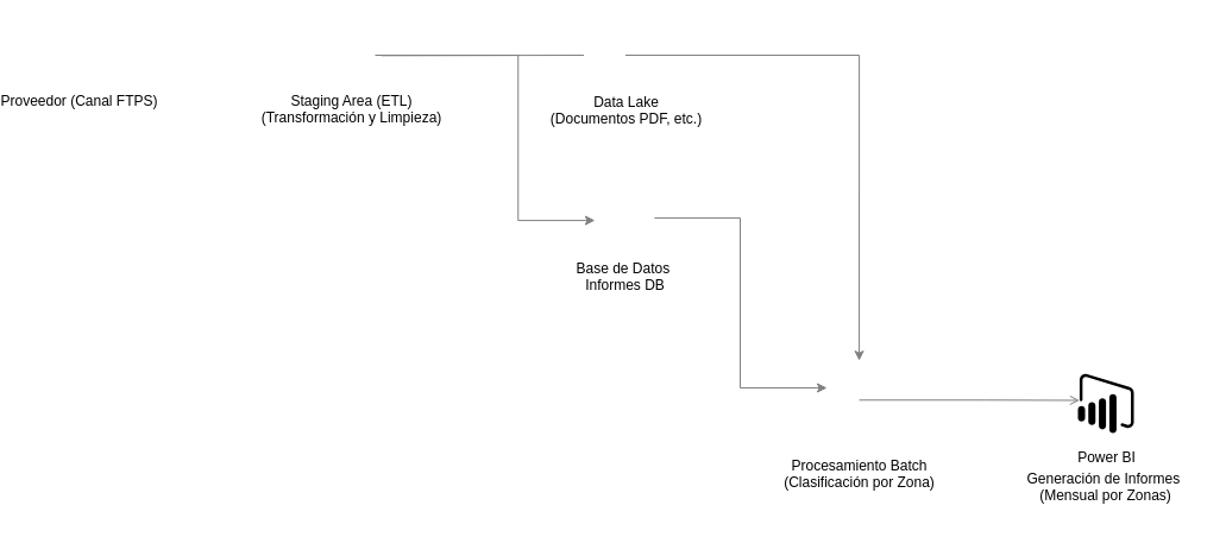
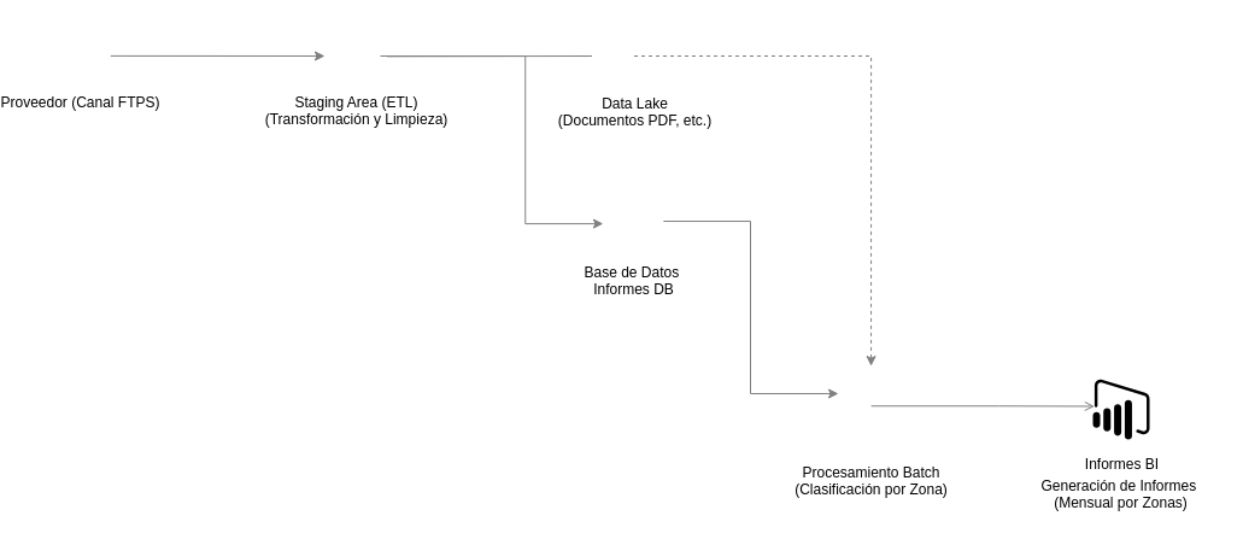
  <mxCell id="0" />
  <mxCell id="1" parent="0" />
+ <mxCell id="2" style="edgeStyle=elbowEdgeStyle;rounded=0;orthogonalLoop=1;jettySize=auto;elbow=vertical;html=1;strokeColor=#808080;entryX=-0.032;entryY=0.493;entryDx=0;entryDy=0;entryPerimeter=0;exitX=1.016;exitY=0.498;exitDx=0;exitDy=0;exitPerimeter=0;" edge="1" parent="1" source="7" target="8"><mxGeometry relative="1" as="geometry"><mxPoint x="630.5" y="-132.5" as="sourcePoint" /><mxPoint x="890.5" y="-132.5" as="targetPoint" /></mxGeometry></mxCell>
  <mxCell id="3" style="edgeStyle=elbowEdgeStyle;rounded=0;orthogonalLoop=1;jettySize=auto;html=1;strokeColor=#808080;entryX=-0.038;entryY=0.5;entryDx=0;entryDy=0;entryPerimeter=0;exitX=1.031;exitY=0.506;exitDx=0;exitDy=0;exitPerimeter=0;elbow=vertical;endArrow=none;" edge="1" parent="1" source="8" target="9"><mxGeometry relative="1" as="geometry" /></mxCell>
  <mxCell id="4" style="edgeStyle=elbowEdgeStyle;rounded=0;orthogonalLoop=1;jettySize=auto;html=1;strokeColor=#808080;entryX=-0.002;entryY=0.543;entryDx=0;entryDy=0;entryPerimeter=0;" edge="1" parent="1" target="10"><mxGeometry relative="1" as="geometry"><mxPoint x="295" y="46" as="sourcePoint" /><mxPoint x="510.05" y="122.35" as="targetPoint" /><Array as="points"><mxPoint x="415.25" y="61.5" /></Array></mxGeometry></mxCell>
  <mxCell id="5" style="edgeStyle=elbowEdgeStyle;rounded=0;orthogonalLoop=1;jettySize=auto;html=1;strokeColor=#808080;exitX=0.997;exitY=0.495;exitDx=0;exitDy=0;exitPerimeter=0;" edge="1" parent="1" source="10"><mxGeometry relative="1" as="geometry"><mxPoint x="675" y="326" as="targetPoint" /></mxGeometry></mxCell>
  <mxCell id="6" style="edgeStyle=elbowEdgeStyle;rounded=0;orthogonalLoop=1;jettySize=auto;html=1;strokeColor=#808080;entryX=0.03;entryY=0.45;entryDx=0;entryDy=0;entryPerimeter=0;endArrow=open;" edge="1" parent="1" source="11" target="12"><mxGeometry relative="1" as="geometry"><mxPoint x="659.5" y="347.5" as="targetPoint" /><mxPoint x="659.5" y="438.5" as="sourcePoint" /></mxGeometry></mxCell>
  <mxCell id="7" value="Proveedor (Canal FTPS)" style="aspect=fixed;html=1;perimeter=none;align=center;shadow=0;dashed=0;image;fontSize=12;image=https://cdn-icons-png.flaticon.com/512/4864/4864285.png;labelBackgroundColor=#ffffff;fillColor=#4D9900;" vertex="1" parent="1"><mxGeometry x="20.5" y="21" width="50" height="50" as="geometry" /></mxCell>
  <mxCell id="8" value="Staging Area (ETL)&lt;div&gt;(Transformación y Limpieza)&lt;br&gt;&lt;/div&gt;" style="aspect=fixed;html=1;perimeter=none;align=center;shadow=0;dashed=0;image;fontSize=12;image=https://cdn-icons-png.flaticon.com/512/9850/9850879.png;labelBackgroundColor=#ffffff;fillColor=#4D9900;" vertex="1" parent="1"><mxGeometry x="250.5" y="21" width="48.5" height="50" as="geometry" /></mxCell>
  <mxCell id="9" value="Data Lake&lt;div&gt;(Documentos PDF, etc.)&lt;br&gt;&lt;/div&gt;" style="aspect=fixed;html=1;perimeter=none;align=center;shadow=0;dashed=0;image;fontSize=12;image=https://cdn-icons-png.flaticon.com/512/9857/9857941.png;labelBackgroundColor=#ffffff;fillColor=#4D9900;" vertex="1" parent="1"><mxGeometry x="473" y="20.5" width="65" height="51" as="geometry" /></mxCell>
  <mxCell id="10" value="Base de Datos&amp;nbsp;&lt;div&gt;Informes DB&lt;/div&gt;" style="aspect=fixed;html=1;perimeter=none;align=center;shadow=0;dashed=0;image;fontSize=12;image=https://static-00.iconduck.com/assets.00/database-mongo-db-icon-1954x2048-wrw32e9l.png;labelBackgroundColor=#ffffff;fillColor=#4D9900;spacingTop=7;" vertex="1" parent="1"><mxGeometry x="480" y="162" width="50" height="42.5" as="geometry" /></mxCell>
  <mxCell id="11" value="Procesamiento Batch&lt;div&gt;(Clasificación por Zona)&lt;br&gt;&lt;/div&gt;" style="aspect=fixed;html=1;perimeter=none;align=center;shadow=0;dashed=0;image;fontSize=12;image=https://cdn-icons-png.flaticon.com/512/4241/4241504.png;labelBackgroundColor=#ffffff;fillColor=#4D9900;spacingTop=6;" vertex="1" parent="1"><mxGeometry x="675.25" y="300.5" width="53.63" height="71.5" as="geometry" /></mxCell>
- <mxCell id="12" value="Power BI" style="shadow=0;dashed=0;html=1;strokeColor=none;labelPosition=center;verticalLabelPosition=bottom;verticalAlign=top;align=center;shape=mxgraph.mscae.cloud.power_bi_embedded;fillColor=#000000;pointerEvents=1;labelBackgroundColor=#ffffff;spacingTop=7;" vertex="1" parent="1"><mxGeometry x="886" y="314" width="47" height="50" as="geometry" /></mxCell>
- <mxCell id="13" style="edgeStyle=orthogonalEdgeStyle;rounded=0;orthogonalLoop=1;jettySize=auto;html=1;entryX=0.5;entryY=0.037;entryDx=0;entryDy=0;entryPerimeter=0;strokeColor=#808080;" edge="1" parent="1" source="9" target="11"><mxGeometry relative="1" as="geometry" /></mxCell>
+ <mxCell id="12" value="Informes BI" style="shadow=0;dashed=0;html=1;strokeColor=none;labelPosition=center;verticalLabelPosition=bottom;verticalAlign=top;align=center;shape=mxgraph.mscae.cloud.power_bi_embedded;fillColor=#000000;pointerEvents=1;labelBackgroundColor=#ffffff;spacingTop=7;" vertex="1" parent="1"><mxGeometry x="886" y="314" width="47" height="50" as="geometry" /></mxCell>
+ <mxCell id="13" style="edgeStyle=orthogonalEdgeStyle;rounded=0;orthogonalLoop=1;jettySize=auto;html=1;entryX=0.5;entryY=0.037;entryDx=0;entryDy=0;entryPerimeter=0;strokeColor=#808080;dashed=1;" edge="1" parent="1" source="9" target="11"><mxGeometry relative="1" as="geometry" /></mxCell>
  <mxCell id="14" value="&lt;div&gt;&lt;br&gt;&lt;/div&gt;&lt;div&gt;&lt;br&gt;&lt;/div&gt;Generación de Informes&amp;nbsp;&lt;div&gt;(Mensual por Zonas) &lt;/div&gt;" style="text;html=1;align=center;verticalAlign=middle;resizable=0;points=[];autosize=1;strokeColor=none;fillColor=none;" vertex="1" parent="1"><mxGeometry x="829" y="360" width="160" height="70" as="geometry" /></mxCell>
